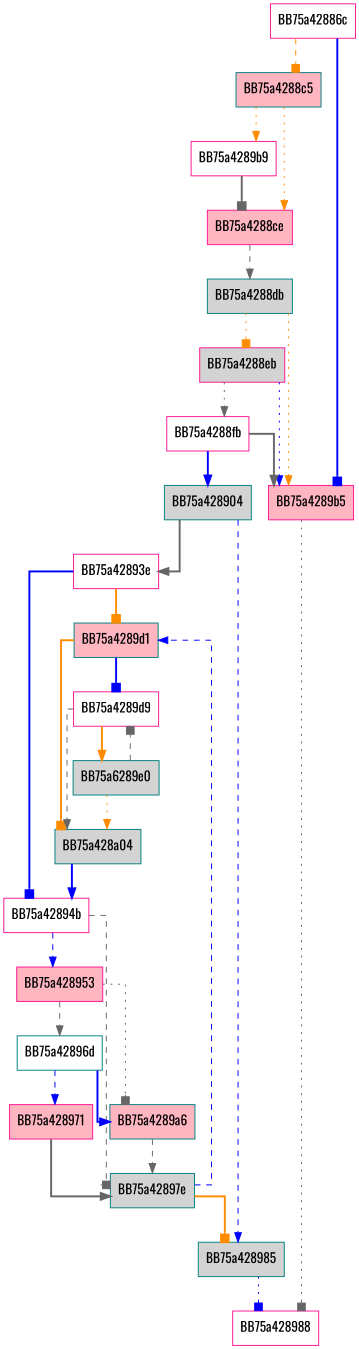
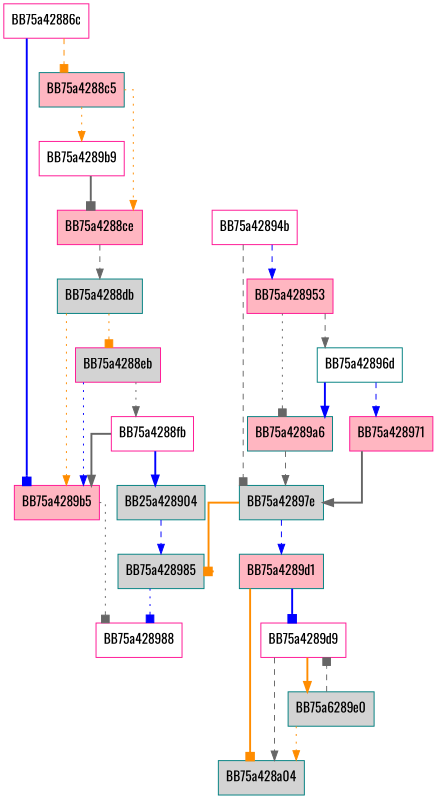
  digraph {
    fontname=Oswald
    splines=ortho
    node [color=deeppink fillcolor=white fontname=Oswald shape=box style=filled]
    edge [arrowhead=normal color=gray40 fontname=Oswald style=bold]
    BB75a4289b5 [fillcolor=lightpink]
    BB75a42886c
    BB75a4288c5 [color=teal fillcolor=lightpink]
    BB75a428988
    BB75a4289b9
    BB75a4288ce [fillcolor=lightpink]
    BB75a4288db [color=teal fillcolor=lightgrey]
    BB75a4288eb [fillcolor=lightgrey]
    BB75a4288fb
-   BB75a428904 [color=teal fillcolor=lightgrey]
+   BB75a428904 [color=teal fillcolor=lightgrey label=BB25a428904]
    BB75a428985 [color=teal fillcolor=lightgrey]
-   BB75a42893e
    BB75a4289d1 [color=teal fillcolor=lightpink]
    BB75a42894b
    BB75a428a04 [color=teal fillcolor=lightgrey]
    BB75a4289d9
    BB75a42897e [color=teal fillcolor=lightgrey]
    BB75a428953 [fillcolor=lightpink]
    n19 [color=teal fillcolor=lightgrey label=BB75a6289e0]
    BB75a4289a6 [color=teal fillcolor=lightpink]
    BB75a42896d [color=teal]
    BB75a428971 [fillcolor=lightpink]
    BB75a4289b5 -> BB75a428988 [arrowhead=box style=dotted]
    BB75a42886c -> BB75a4289b5 [arrowhead=box color=blue]
    BB75a42886c -> BB75a4288c5 [arrowhead=box color=darkorange style=dashed]
    BB75a4288c5 -> BB75a4289b9 [color=darkorange style=dotted]
    BB75a4288c5 -> BB75a4288ce [color=darkorange style=dotted]
    BB75a4289b9 -> BB75a4288ce [arrowhead=box]
    BB75a4288ce -> BB75a4288db [style=dashed]
    BB75a4288db -> BB75a4289b5 [color=darkorange style=dotted]
    BB75a4288db -> BB75a4288eb [arrowhead=box color=darkorange style=dotted]
    BB75a4288eb -> BB75a4289b5 [color=blue style=dotted]
    BB75a4288eb -> BB75a4288fb [style=dotted]
    BB75a4288fb -> BB75a4289b5
    BB75a4288fb -> BB75a428904 [color=blue]
    BB75a428904 -> BB75a428985 [color=blue style=dashed]
-   BB75a428904 -> BB75a42893e
    BB75a428985 -> BB75a428988 [arrowhead=box color=blue style=dotted]
-   BB75a42893e -> BB75a4289d1 [arrowhead=box color=darkorange]
-   BB75a42893e -> BB75a42894b [arrowhead=box color=blue]
    BB75a4289d1 -> BB75a428a04 [arrowhead=box color=darkorange]
    BB75a4289d1 -> BB75a4289d9 [arrowhead=box color=blue]
    BB75a42894b -> BB75a42897e [arrowhead=box style=dashed]
    BB75a42894b -> BB75a428953 [color=blue style=dashed]
-   BB75a428a04 -> BB75a42894b [color=blue]
    BB75a4289d9 -> BB75a428a04 [style=dashed]
    BB75a4289d9 -> n19 [color=darkorange]
    BB75a42897e -> BB75a428985 [arrowhead=box color=darkorange]
    BB75a42897e -> BB75a4289d1 [color=blue style=dashed]
    BB75a428953 -> BB75a4289a6 [arrowhead=box style=dotted]
    BB75a428953 -> BB75a42896d [style=dashed]
    n19 -> BB75a428a04 [color=darkorange style=dotted]
    n19 -> BB75a4289d9 [arrowhead=box style=dashed]
    BB75a4289a6 -> BB75a42897e [style=dashed]
    BB75a42896d -> BB75a4289a6 [color=blue]
    BB75a42896d -> BB75a428971 [color=blue style=dashed]
    BB75a428971 -> BB75a42897e
  }
